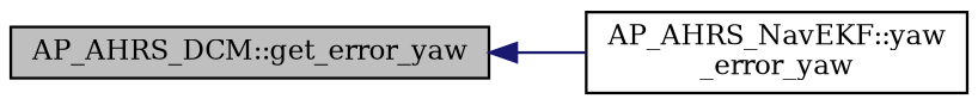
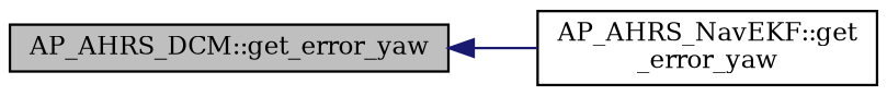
  digraph {
    rankdir=LR
    fontname="DejaVu Serif"
    node [color=black fontname="DejaVu Serif" fontsize=10 shape=record style=filled]
    n1 [fillcolor=grey75 fontcolor=black height=0.2 label="AP_AHRS_DCM::get_error_yaw" width=0.4]
-   n2 [fillcolor=white height=0.2 label="AP_AHRS_NavEKF::yaw\l_error_yaw" width=0.4]
+   n2 [fillcolor=white height=0.2 label="AP_AHRS_NavEKF::get\l_error_yaw" width=0.4]
    n1 -> n2 [color=midnightblue dir=back fontname="DejaVu Serif" fontsize=10 labelfontname=Helvetica labelfontsize=10 style=solid]
  }
